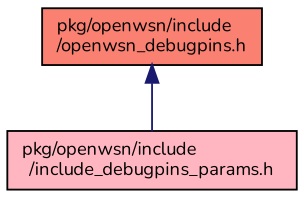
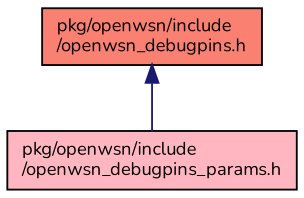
  digraph {
    fontname=Nunito
    node [color=black fontname=Nunito fontsize=10 shape=record style=filled]
    n1 [fillcolor=salmon fontcolor=black height=0.2 label="pkg/openwsn/include\l/openwsn_debugpins.h" width=0.4]
-   n2 [fillcolor=lightpink height=0.2 label="pkg/openwsn/include\l/include_debugpins_params.h" width=0.4]
+   n2 [fillcolor=lightpink height=0.2 label="pkg/openwsn/include\l/openwsn_debugpins_params.h" width=0.4]
    n1 -> n2 [color=midnightblue dir=back fontname=Nunito fontsize=10 labelfontname=Helvetica labelfontsize=10 style=solid]
  }
